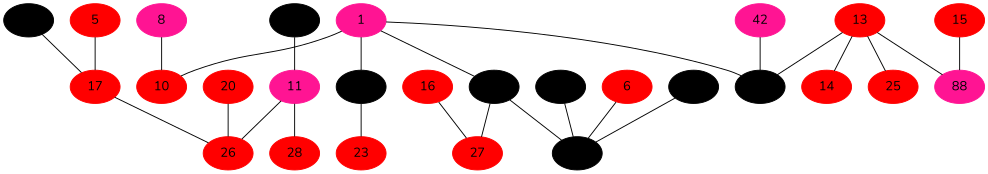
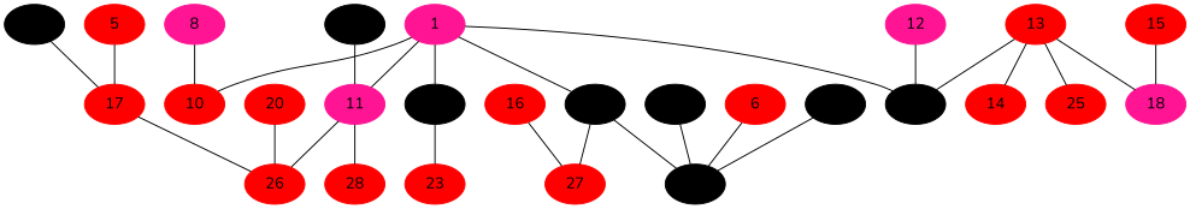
  graph {
    fontname=Nunito
    node [color=red fontname=Nunito style=filled]
    edge [fontname=Nunito weight=1.0]
    1 [color=deeppink]
    3 [color=black]
    10
    11 [color=deeppink]
    19 [color=black]
    24 [color=black]
    23
    26
    28
    22 [color=black]
    27
    4 [color=black]
    17
    5
    6
    7 [color=black]
    8 [color=deeppink]
    9 [color=black]
-   12 [color=deeppink label=42]
+   12 [color=deeppink]
    13
    14
-   18 [color=deeppink label=88]
+   18 [color=deeppink]
    25
    15
    16
    20
    21 [color=black]
    1 -- 3
    1 -- 10
+   1 -- 11
    1 -- 19
    1 -- 24
    3 -- 23
    11 -- 26
    11 -- 28
    19 -- 22
    19 -- 27
    4 -- 17
    17 -- 26
    5 -- 17
    6 -- 22
    7 -- 22
    8 -- 10
    9 -- 11
    12 -- 24
    13 -- 24
    13 -- 14
    13 -- 18
    13 -- 25
    15 -- 18
    16 -- 27
    20 -- 26
    21 -- 22
  }
